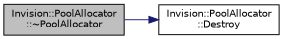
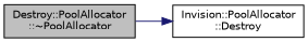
  digraph {
    rankdir=LR
    node [color=black fontname=Helvetica fontsize=10 shape=record style=filled]
-   n1 [fillcolor=grey75 fontcolor=black height=0.2 label="Invision::PoolAllocator\l::~PoolAllocator" width=0.4]
+   n1 [fillcolor=grey75 fontcolor=black height=0.2 label="Destroy::PoolAllocator\l::~PoolAllocator" width=0.4]
    n2 [fillcolor=white height=0.2 label="Invision::PoolAllocator\l::Destroy" width=0.4]
    n1 -> n2 [color=midnightblue fontname=Helvetica fontsize=10 labelfontname=Helvetica labelfontsize=10 style=solid]
  }
